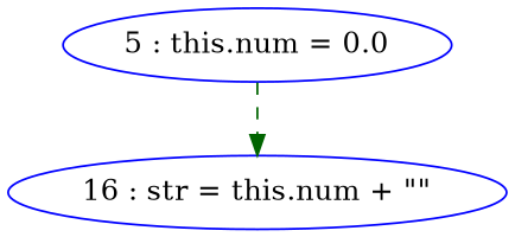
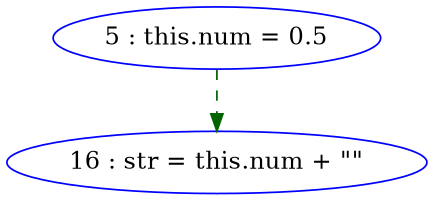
  digraph {
    node [color=blue]
-   "5 : this.num = 0.0"
+   "5 : this.num = 0.0" [label="5 : this.num = 0.5"]
    "16 : str = this.num + \"\""
    "5 : this.num = 0.0" -> "16 : str = this.num + \"\"" [color=darkgreen style=dashed]
  }
